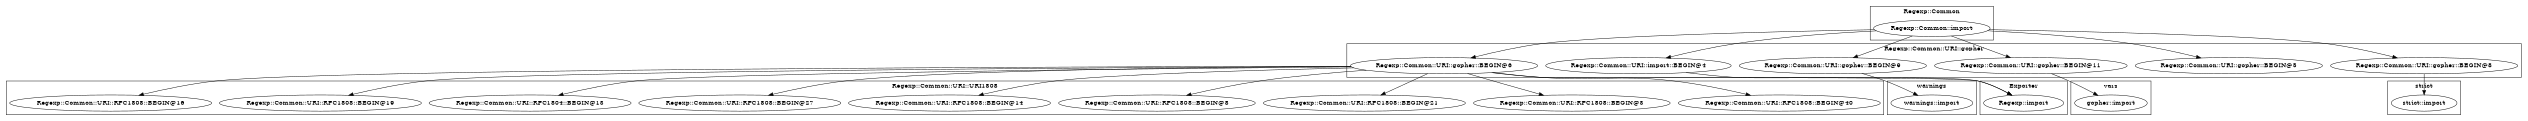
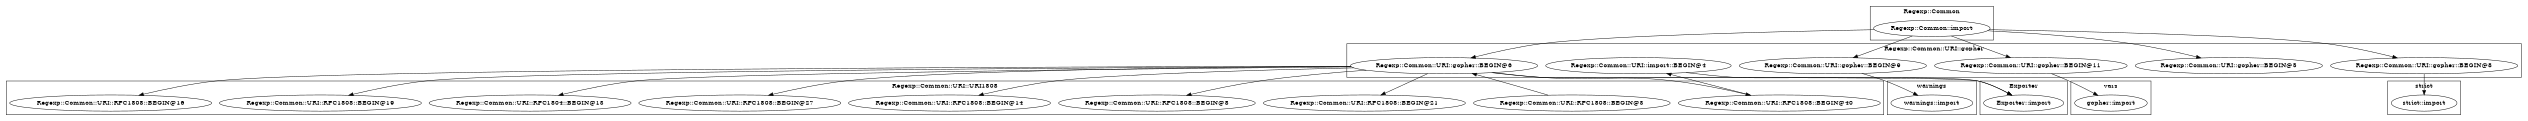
  digraph {
    fontname="DejaVu Serif"
    node [fontname="DejaVu Serif"]
    edge [fontname="DejaVu Serif"]
    "Regexp::Common::URI::RFC1808::BEGIN@19"
    "Regexp::Common::URI::RFC1808::BEGIN@16"
    "Regexp::Common::URI::RFC1808::BEGIN@40"
    "Regexp::Common::URI::RFC1808::BEGIN@21"
    "Regexp::Common::URI::RFC1808::BEGIN@8"
    "Regexp::Common::URI::RFC1808::BEGIN@14"
    "Regexp::Common::URI::RFC1808::BEGIN@27"
    n8 [label="Regexp::Common::URI::RFC1804::BEGIN@13"]
    "Regexp::Common::URI::RFC1808::BEGIN@3"
    "warnings::import"
    n11 [label="gopher::import"]
    "strict::import"
    "Regexp::Common::URI::gopher::BEGIN@9"
    "Regexp::Common::URI::gopher::BEGIN@5"
    "Regexp::Common::URI::gopher::BEGIN@6"
    n16 [label="Regexp::Common::URI::import::BEGIN@4"]
    "Regexp::Common::URI::gopher::BEGIN@11"
    "Regexp::Common::URI::gopher::BEGIN@8"
    "Regexp::Common::import"
-   "Exporter::import" [label="Regexp::import"]
+   "Exporter::import"
    subgraph cluster_1 {
      label="Regexp::Common::URI::URI1808"
      "Regexp::Common::URI::RFC1808::BEGIN@19"
      "Regexp::Common::URI::RFC1808::BEGIN@16"
      "Regexp::Common::URI::RFC1808::BEGIN@40"
      "Regexp::Common::URI::RFC1808::BEGIN@21"
      "Regexp::Common::URI::RFC1808::BEGIN@8"
      "Regexp::Common::URI::RFC1808::BEGIN@14"
      "Regexp::Common::URI::RFC1808::BEGIN@27"
      n8
      "Regexp::Common::URI::RFC1808::BEGIN@3"
    }
    subgraph cluster_2 {
      label=warnings
      "warnings::import"
    }
    subgraph cluster_3 {
      label=vars
      n11
    }
    subgraph cluster_4 {
      label="strict"
      "strict::import"
    }
    subgraph cluster_5 {
      label="Regexp::Common::URI::gopher"
      "Regexp::Common::URI::gopher::BEGIN@9"
      "Regexp::Common::URI::gopher::BEGIN@5"
      "Regexp::Common::URI::gopher::BEGIN@6"
      n16
      "Regexp::Common::URI::gopher::BEGIN@11"
      "Regexp::Common::URI::gopher::BEGIN@8"
    }
    subgraph cluster_6 {
      label="Regexp::Common"
      "Regexp::Common::import"
    }
    subgraph cluster_7 {
      label=Exporter
      "Exporter::import"
    }
    "Regexp::Common::URI::gopher::BEGIN@9" -> "warnings::import"
    "Regexp::Common::URI::gopher::BEGIN@6" -> "Regexp::Common::URI::RFC1808::BEGIN@19"
    "Regexp::Common::URI::gopher::BEGIN@6" -> "Regexp::Common::URI::RFC1808::BEGIN@16"
    "Regexp::Common::URI::gopher::BEGIN@6" -> "Regexp::Common::URI::RFC1808::BEGIN@40"
    "Regexp::Common::URI::gopher::BEGIN@6" -> "Regexp::Common::URI::RFC1808::BEGIN@21"
    "Regexp::Common::URI::gopher::BEGIN@6" -> "Regexp::Common::URI::RFC1808::BEGIN@8"
    "Regexp::Common::URI::gopher::BEGIN@6" -> "Regexp::Common::URI::RFC1808::BEGIN@14"
    "Regexp::Common::URI::gopher::BEGIN@6" -> "Regexp::Common::URI::RFC1808::BEGIN@27"
    "Regexp::Common::URI::gopher::BEGIN@6" -> n8
-   "Regexp::Common::URI::gopher::BEGIN@6" -> "Regexp::Common::URI::RFC1808::BEGIN@3"
+   "Regexp::Common::URI::RFC1808::BEGIN@3" -> "Regexp::Common::URI::gopher::BEGIN@6"
    "Regexp::Common::URI::gopher::BEGIN@6" -> "Exporter::import"
    n16 -> "Exporter::import"
    "Regexp::Common::URI::gopher::BEGIN@11" -> n11
    "Regexp::Common::URI::gopher::BEGIN@8" -> "strict::import"
    "Regexp::Common::import" -> "Regexp::Common::URI::gopher::BEGIN@9"
    "Regexp::Common::import" -> "Regexp::Common::URI::gopher::BEGIN@5"
    "Regexp::Common::import" -> "Regexp::Common::URI::gopher::BEGIN@6"
-   "Regexp::Common::import" -> n16
+   "Regexp::Common::URI::RFC1808::BEGIN@40" -> n16
    "Regexp::Common::import" -> "Regexp::Common::URI::gopher::BEGIN@11"
    "Regexp::Common::import" -> "Regexp::Common::URI::gopher::BEGIN@8"
  }
